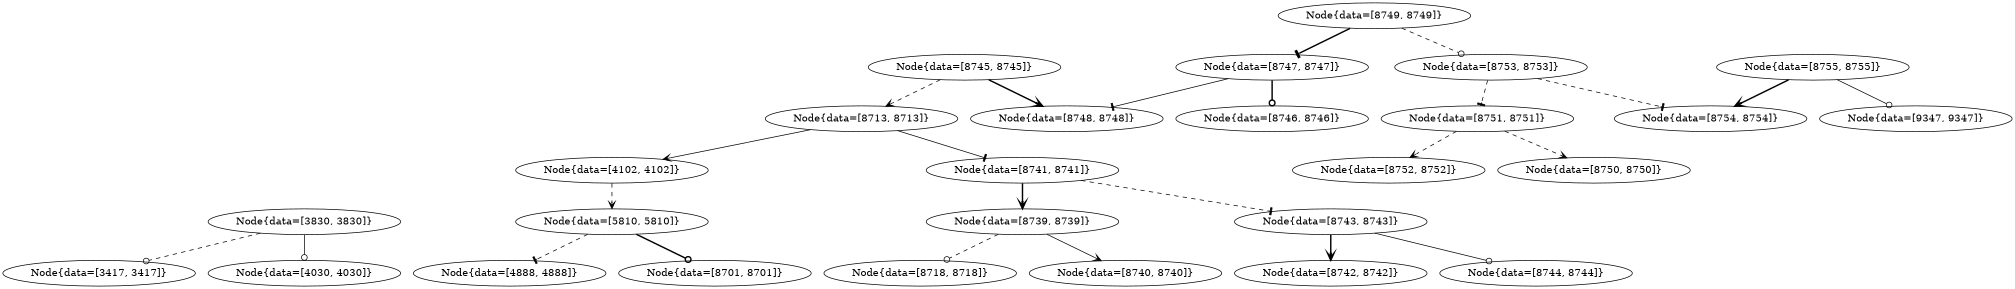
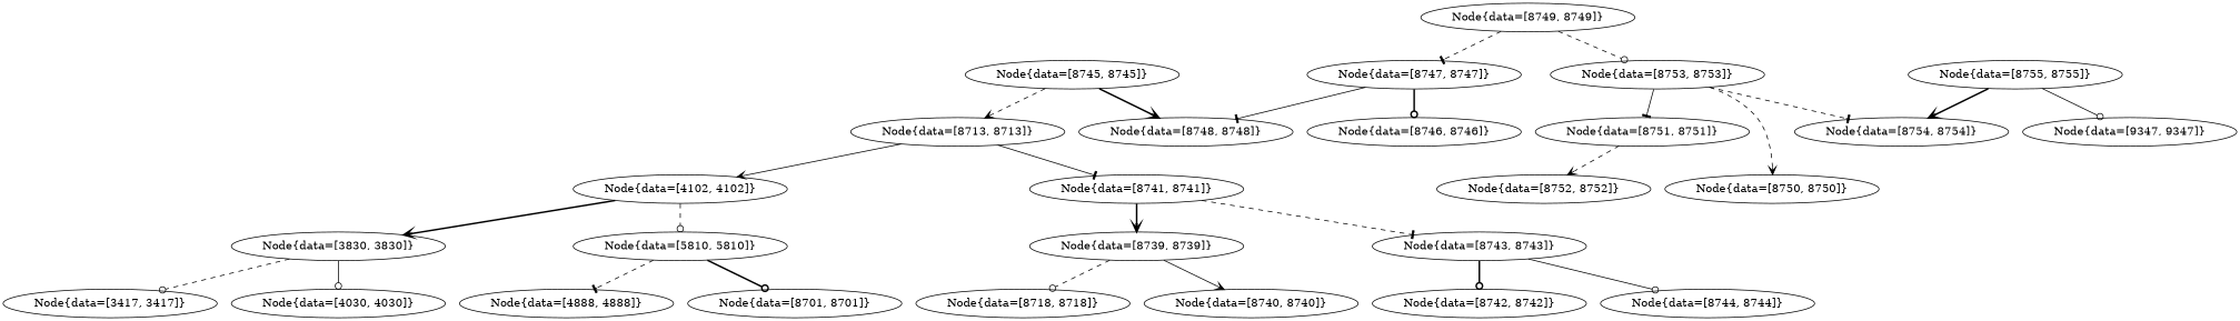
  digraph {
    edge [arrowhead=odot style=dashed]
    n1 [label="Node{data=[8745, 8745]}"]
    n2 [label="Node{data=[8713, 8713]}"]
    n3 [label="Node{data=[8748, 8748]}"]
    n4 [label="Node{data=[4102, 4102]}"]
    n5 [label="Node{data=[8741, 8741]}"]
    n6 [label="Node{data=[8749, 8749]}"]
    n7 [label="Node{data=[8747, 8747]}"]
    n8 [label="Node{data=[8753, 8753]}"]
    n9 [label="Node{data=[3830, 3830]}"]
    n10 [label="Node{data=[5810, 5810]}"]
    n11 [label="Node{data=[8739, 8739]}"]
    n12 [label="Node{data=[8743, 8743]}"]
    n13 [label="Node{data=[3417, 3417]}"]
    n14 [label="Node{data=[4030, 4030]}"]
    n15 [label="Node{data=[4888, 4888]}"]
    n16 [label="Node{data=[8701, 8701]}"]
    n17 [label="Node{data=[8718, 8718]}"]
    n18 [label="Node{data=[8740, 8740]}"]
    n19 [label="Node{data=[8742, 8742]}"]
    n20 [label="Node{data=[8744, 8744]}"]
    n21 [label="Node{data=[8746, 8746]}"]
    n22 [label="Node{data=[8751, 8751]}"]
    n23 [label="Node{data=[8754, 8754]}"]
    n24 [label="Node{data=[8750, 8750]}"]
    n25 [label="Node{data=[8752, 8752]}"]
    n26 [label="Node{data=[8755, 8755]}"]
    n27 [label="Node{data=[9347, 9347]}"]
    n1 -> n2 [arrowhead=vee]
    n1 -> n3 [arrowhead=vee style=bold]
    n2 -> n4 [arrowhead=vee style=solid]
    n2 -> n5 [arrowhead=tee style=solid]
-   n4 -> n10 [arrowhead=vee]
+   n4 -> n9 [arrowhead=vee style=bold]
+   n4 -> n10
    n5 -> n11 [arrowhead=vee style=bold]
    n5 -> n12 [arrowhead=tee]
-   n6 -> n7 [arrowhead=tee style=bold]
+   n6 -> n7 [arrowhead=tee]
    n6 -> n8
    n7 -> n3 [arrowhead=tee style=solid]
    n7 -> n21 [style=bold]
-   n8 -> n22 [arrowhead=tee]
+   n8 -> n22 [arrowhead=tee style=solid]
    n8 -> n23 [arrowhead=tee]
    n9 -> n13
    n9 -> n14 [style=solid]
    n10 -> n15 [arrowhead=tee]
    n10 -> n16 [style=bold]
    n11 -> n17
    n11 -> n18 [arrowhead=vee style=solid]
-   n12 -> n19 [arrowhead=vee style=bold]
+   n12 -> n19 [style=bold]
    n12 -> n20 [style=solid]
-   n22 -> n24 [arrowhead=vee]
+   n8 -> n24 [arrowhead=vee]
    n22 -> n25 [arrowhead=vee]
    n26 -> n23 [arrowhead=vee style=bold]
    n26 -> n27 [style=solid]
  }
